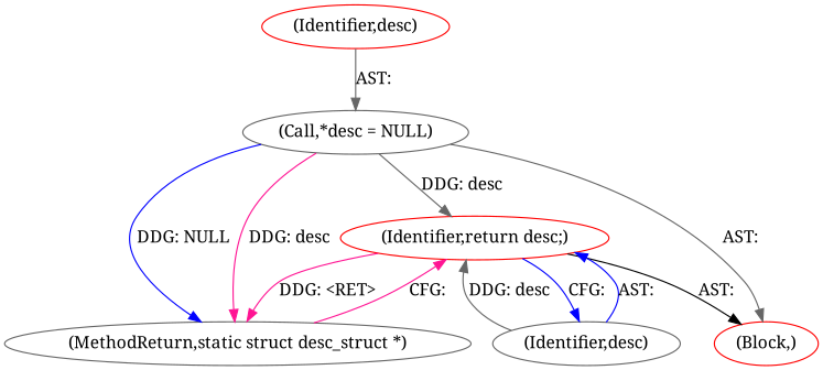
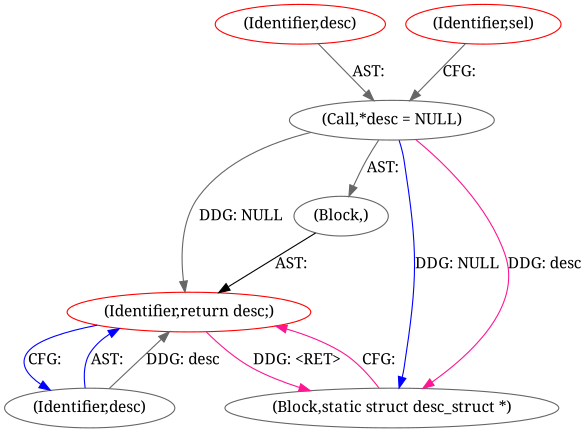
  digraph {
    fontname="Noto Serif"
    node [color=gray40 fontname="Noto Serif"]
    edge [color=gray40 fontname="Noto Serif"]
    n1 [label="(Call,*desc = NULL)"]
    n2 [color=red label="(Identifier,return desc;)"]
-   n3 [label="(MethodReturn,static struct desc_struct *)"]
-   n4 [color=red label="(Block,)"]
+   n3 [label="(Block,static struct desc_struct *)"]
+   n4 [label="(Block,)"]
    n5 [label="(Identifier,desc)"]
    n6 [color=red label="(Identifier,desc)"]
-   n1 -> n2 [label="DDG: desc"]
+   n7 [color=red label="(Identifier,sel)"]
+   n1 -> n2 [label="DDG: NULL"]
    n1 -> n3 [color=deeppink label="DDG: desc"]
    n1 -> n3 [color=blue label="DDG: NULL"]
    n1 -> n4 [label="AST: "]
    n2 -> n3 [color=deeppink label="DDG: <RET>"]
-   n2 -> n4 [color=black label="AST: "]
+   n4 -> n2 [color=black label="AST: "]
    n2 -> n5 [color=blue label="CFG: "]
    n3 -> n2 [color=deeppink label="CFG: "]
    n5 -> n2 [color=blue label="AST: "]
    n5 -> n2 [label="DDG: desc"]
    n6 -> n1 [label="AST: "]
+   n7 -> n1 [label="CFG: "]
  }
